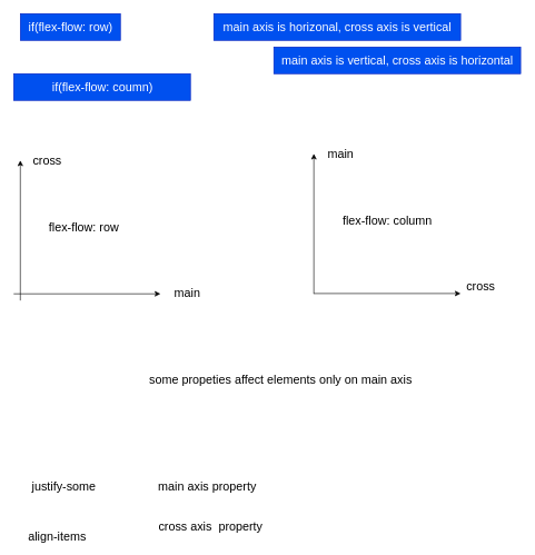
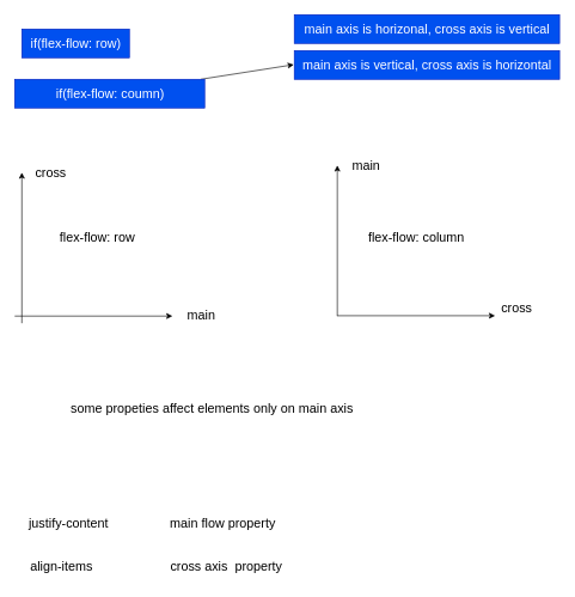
  <mxCell id="0" />
  <mxCell id="1" parent="0" />
- <mxCell id="2" value="&lt;span style=&quot;font-size: 18px;&quot;&gt;if(flex-flow: row)&lt;/span&gt;" style="text;html=1;align=center;verticalAlign=middle;resizable=0;points=[];autosize=1;strokeColor=#001DBC;fillColor=#0050ef;fontColor=#ffffff;" vertex="1" parent="1"><mxGeometry x="30" y="20" width="150" height="40" as="geometry" /></mxCell>
- <mxCell id="3" value="main axis is horizonal, cross axis is vertical" style="text;html=1;align=center;verticalAlign=middle;resizable=0;points=[];autosize=1;strokeColor=#001DBC;fillColor=#0050ef;fontSize=18;fontColor=#ffffff;" vertex="1" parent="1"><mxGeometry x="320" y="20" width="370" height="40" as="geometry" /></mxCell>
+ <mxCell id="2" value="&lt;span style=&quot;font-size: 18px;&quot;&gt;if(flex-flow: row)&lt;/span&gt;" style="text;html=1;align=center;verticalAlign=middle;resizable=0;points=[];autosize=1;strokeColor=#001DBC;fillColor=#0050ef;fontColor=#ffffff;" vertex="1" parent="1"><mxGeometry x="30" y="40" width="150" height="40" as="geometry" /></mxCell>
+ <mxCell id="3" value="main axis is horizonal, cross axis is vertical" style="text;html=1;align=center;verticalAlign=middle;resizable=0;points=[];autosize=1;strokeColor=#001DBC;fillColor=#0050ef;fontSize=18;fontColor=#ffffff;" vertex="1" parent="1"><mxGeometry x="410" y="20" width="370" height="40" as="geometry" /></mxCell>
+ <mxCell id="4" style="edgeStyle=none;html=1;entryX=-0.002;entryY=0.49;entryDx=0;entryDy=0;entryPerimeter=0;fontSize=18;" edge="1" source="5" target="6" parent="1"><mxGeometry relative="1" as="geometry" /></mxCell>
  <mxCell id="5" value="&lt;span style=&quot;font-size: 18px;&quot;&gt;if(flex-flow: coumn)&lt;/span&gt;" style="text;html=1;align=center;verticalAlign=middle;resizable=0;points=[];autosize=1;strokeColor=#001DBC;fillColor=#0050ef;fontColor=#ffffff;" vertex="1" parent="1"><mxGeometry x="20" y="110" width="265" height="40" as="geometry" /></mxCell>
  <mxCell id="6" value="main axis is vertical, cross axis is horizontal" style="text;html=1;align=center;verticalAlign=middle;resizable=0;points=[];autosize=1;strokeColor=#001DBC;fillColor=#0050ef;fontSize=18;fontColor=#ffffff;" vertex="1" parent="1"><mxGeometry x="410" y="70" width="370" height="40" as="geometry" /></mxCell>
  <mxCell id="7" value="" style="endArrow=classic;html=1;fontSize=18;" edge="1" parent="1"><mxGeometry width="50" height="50" relative="1" as="geometry"><mxPoint x="20" y="440" as="sourcePoint" /><mxPoint x="240" y="440" as="targetPoint" /></mxGeometry></mxCell>
  <mxCell id="8" value="" style="endArrow=classic;html=1;fontSize=18;" edge="1" parent="1"><mxGeometry width="50" height="50" relative="1" as="geometry"><mxPoint x="30" y="450" as="sourcePoint" /><mxPoint x="30" y="240" as="targetPoint" /></mxGeometry></mxCell>
  <mxCell id="9" value="main" style="text;html=1;align=center;verticalAlign=middle;resizable=0;points=[];autosize=1;strokeColor=none;fillColor=none;fontSize=18;" vertex="1" parent="1"><mxGeometry x="250" y="420" width="60" height="40" as="geometry" /></mxCell>
  <mxCell id="10" value="cross" style="text;html=1;align=center;verticalAlign=middle;resizable=0;points=[];autosize=1;strokeColor=none;fillColor=none;fontSize=18;" vertex="1" parent="1"><mxGeometry x="35" y="220" width="70" height="40" as="geometry" /></mxCell>
  <mxCell id="11" value="" style="endArrow=classic;html=1;fontSize=18;" edge="1" parent="1"><mxGeometry width="50" height="50" relative="1" as="geometry"><mxPoint x="470" y="440" as="sourcePoint" /><mxPoint x="470" y="230" as="targetPoint" /></mxGeometry></mxCell>
  <mxCell id="12" value="cross" style="text;html=1;align=center;verticalAlign=middle;resizable=0;points=[];autosize=1;strokeColor=none;fillColor=none;fontSize=18;" vertex="1" parent="1"><mxGeometry x="685" y="410" width="70" height="40" as="geometry" /></mxCell>
  <mxCell id="13" value="main" style="text;html=1;align=center;verticalAlign=middle;resizable=0;points=[];autosize=1;strokeColor=none;fillColor=none;fontSize=18;" vertex="1" parent="1"><mxGeometry x="480" y="210" width="60" height="40" as="geometry" /></mxCell>
  <mxCell id="14" value="" style="endArrow=classic;html=1;fontSize=18;" edge="1" parent="1"><mxGeometry width="50" height="50" relative="1" as="geometry"><mxPoint x="470" y="439.5" as="sourcePoint" /><mxPoint x="690" y="439.5" as="targetPoint" /></mxGeometry></mxCell>
  <mxCell id="15" value="flex-flow: column" style="text;html=1;align=center;verticalAlign=middle;resizable=0;points=[];autosize=1;strokeColor=none;fillColor=none;fontSize=18;" vertex="1" parent="1"><mxGeometry x="500" y="310" width="160" height="40" as="geometry" /></mxCell>
- <mxCell id="16" value="flex-flow: row" style="text;html=1;align=center;verticalAlign=middle;resizable=0;points=[];autosize=1;strokeColor=none;fillColor=none;fontSize=18;" vertex="1" parent="1"><mxGeometry x="60" y="320" width="130" height="40" as="geometry" /></mxCell>
- <mxCell id="17" value="some propeties affect elements only on main axis" style="text;html=1;align=center;verticalAlign=middle;resizable=0;points=[];autosize=1;strokeColor=none;fillColor=none;fontSize=18;" vertex="1" parent="1"><mxGeometry x="210" y="550" width="420" height="40" as="geometry" /></mxCell>
- <mxCell id="18" value="justify-some" style="text;html=1;align=center;verticalAlign=middle;resizable=0;points=[];autosize=1;strokeColor=none;fillColor=none;fontSize=18;" vertex="1" parent="1"><mxGeometry x="30" y="710" width="130" height="40" as="geometry" /></mxCell>
- <mxCell id="19" value="align-items" style="text;html=1;align=center;verticalAlign=middle;resizable=0;points=[];autosize=1;strokeColor=none;fillColor=none;fontSize=18;" vertex="1" parent="1"><mxGeometry x="30" y="785" width="110" height="40" as="geometry" /></mxCell>
- <mxCell id="20" value="main axis property" style="text;html=1;align=center;verticalAlign=middle;resizable=0;points=[];autosize=1;strokeColor=none;fillColor=none;fontSize=18;" vertex="1" parent="1"><mxGeometry x="225" y="710" width="170" height="40" as="geometry" /></mxCell>
+ <mxCell id="16" value="flex-flow: row" style="text;html=1;align=center;verticalAlign=middle;resizable=0;points=[];autosize=1;strokeColor=none;fillColor=none;fontSize=18;" vertex="1" parent="1"><mxGeometry x="70" y="310" width="130" height="40" as="geometry" /></mxCell>
+ <mxCell id="17" value="some propeties affect elements only on main axis" style="text;html=1;align=center;verticalAlign=middle;resizable=0;points=[];autosize=1;strokeColor=none;fillColor=none;fontSize=18;" vertex="1" parent="1"><mxGeometry x="85" y="550" width="420" height="40" as="geometry" /></mxCell>
+ <mxCell id="18" value="justify-content" style="text;html=1;align=center;verticalAlign=middle;resizable=0;points=[];autosize=1;strokeColor=none;fillColor=none;fontSize=18;" vertex="1" parent="1"><mxGeometry x="30" y="710" width="130" height="40" as="geometry" /></mxCell>
+ <mxCell id="19" value="align-items" style="text;html=1;align=center;verticalAlign=middle;resizable=0;points=[];autosize=1;strokeColor=none;fillColor=none;fontSize=18;" vertex="1" parent="1"><mxGeometry x="30" y="770" width="110" height="40" as="geometry" /></mxCell>
+ <mxCell id="20" value="main flow property" style="text;html=1;align=center;verticalAlign=middle;resizable=0;points=[];autosize=1;strokeColor=none;fillColor=none;fontSize=18;" vertex="1" parent="1"><mxGeometry x="225" y="710" width="170" height="40" as="geometry" /></mxCell>
  <mxCell id="21" value="cross axis&amp;nbsp; property" style="text;html=1;align=center;verticalAlign=middle;resizable=0;points=[];autosize=1;strokeColor=none;fillColor=none;fontSize=18;" vertex="1" parent="1"><mxGeometry x="225" y="770" width="180" height="40" as="geometry" /></mxCell>
